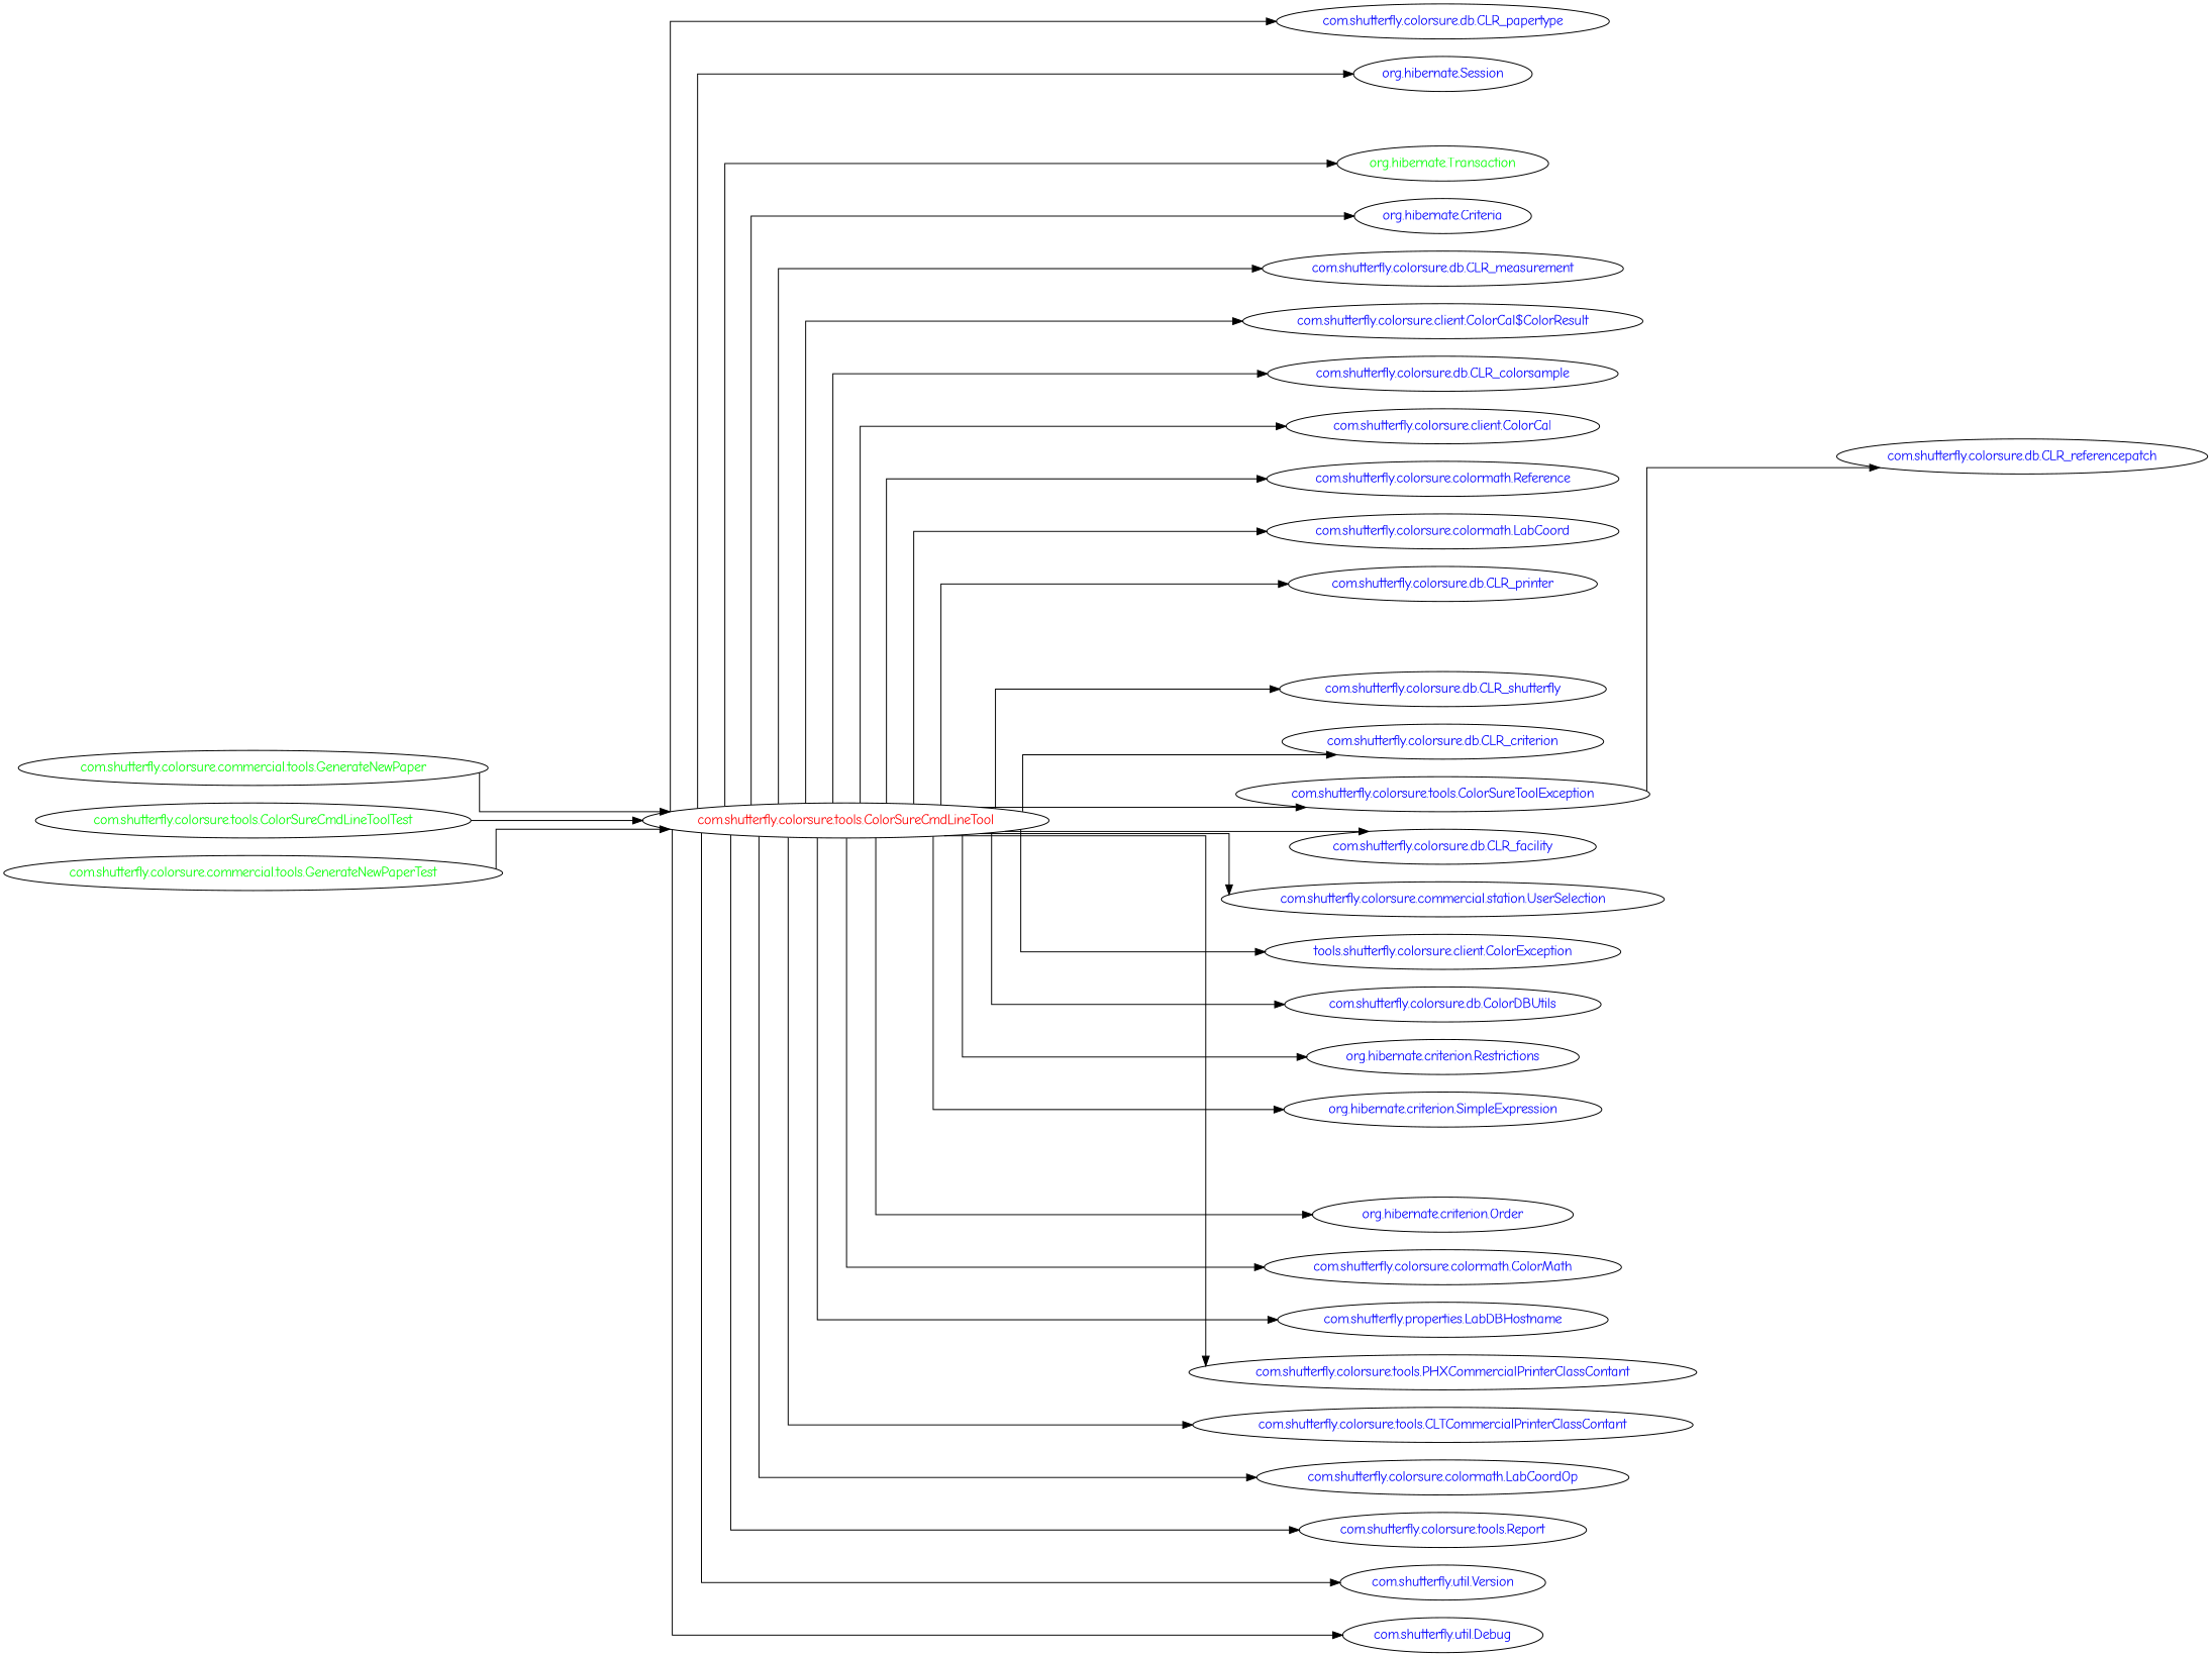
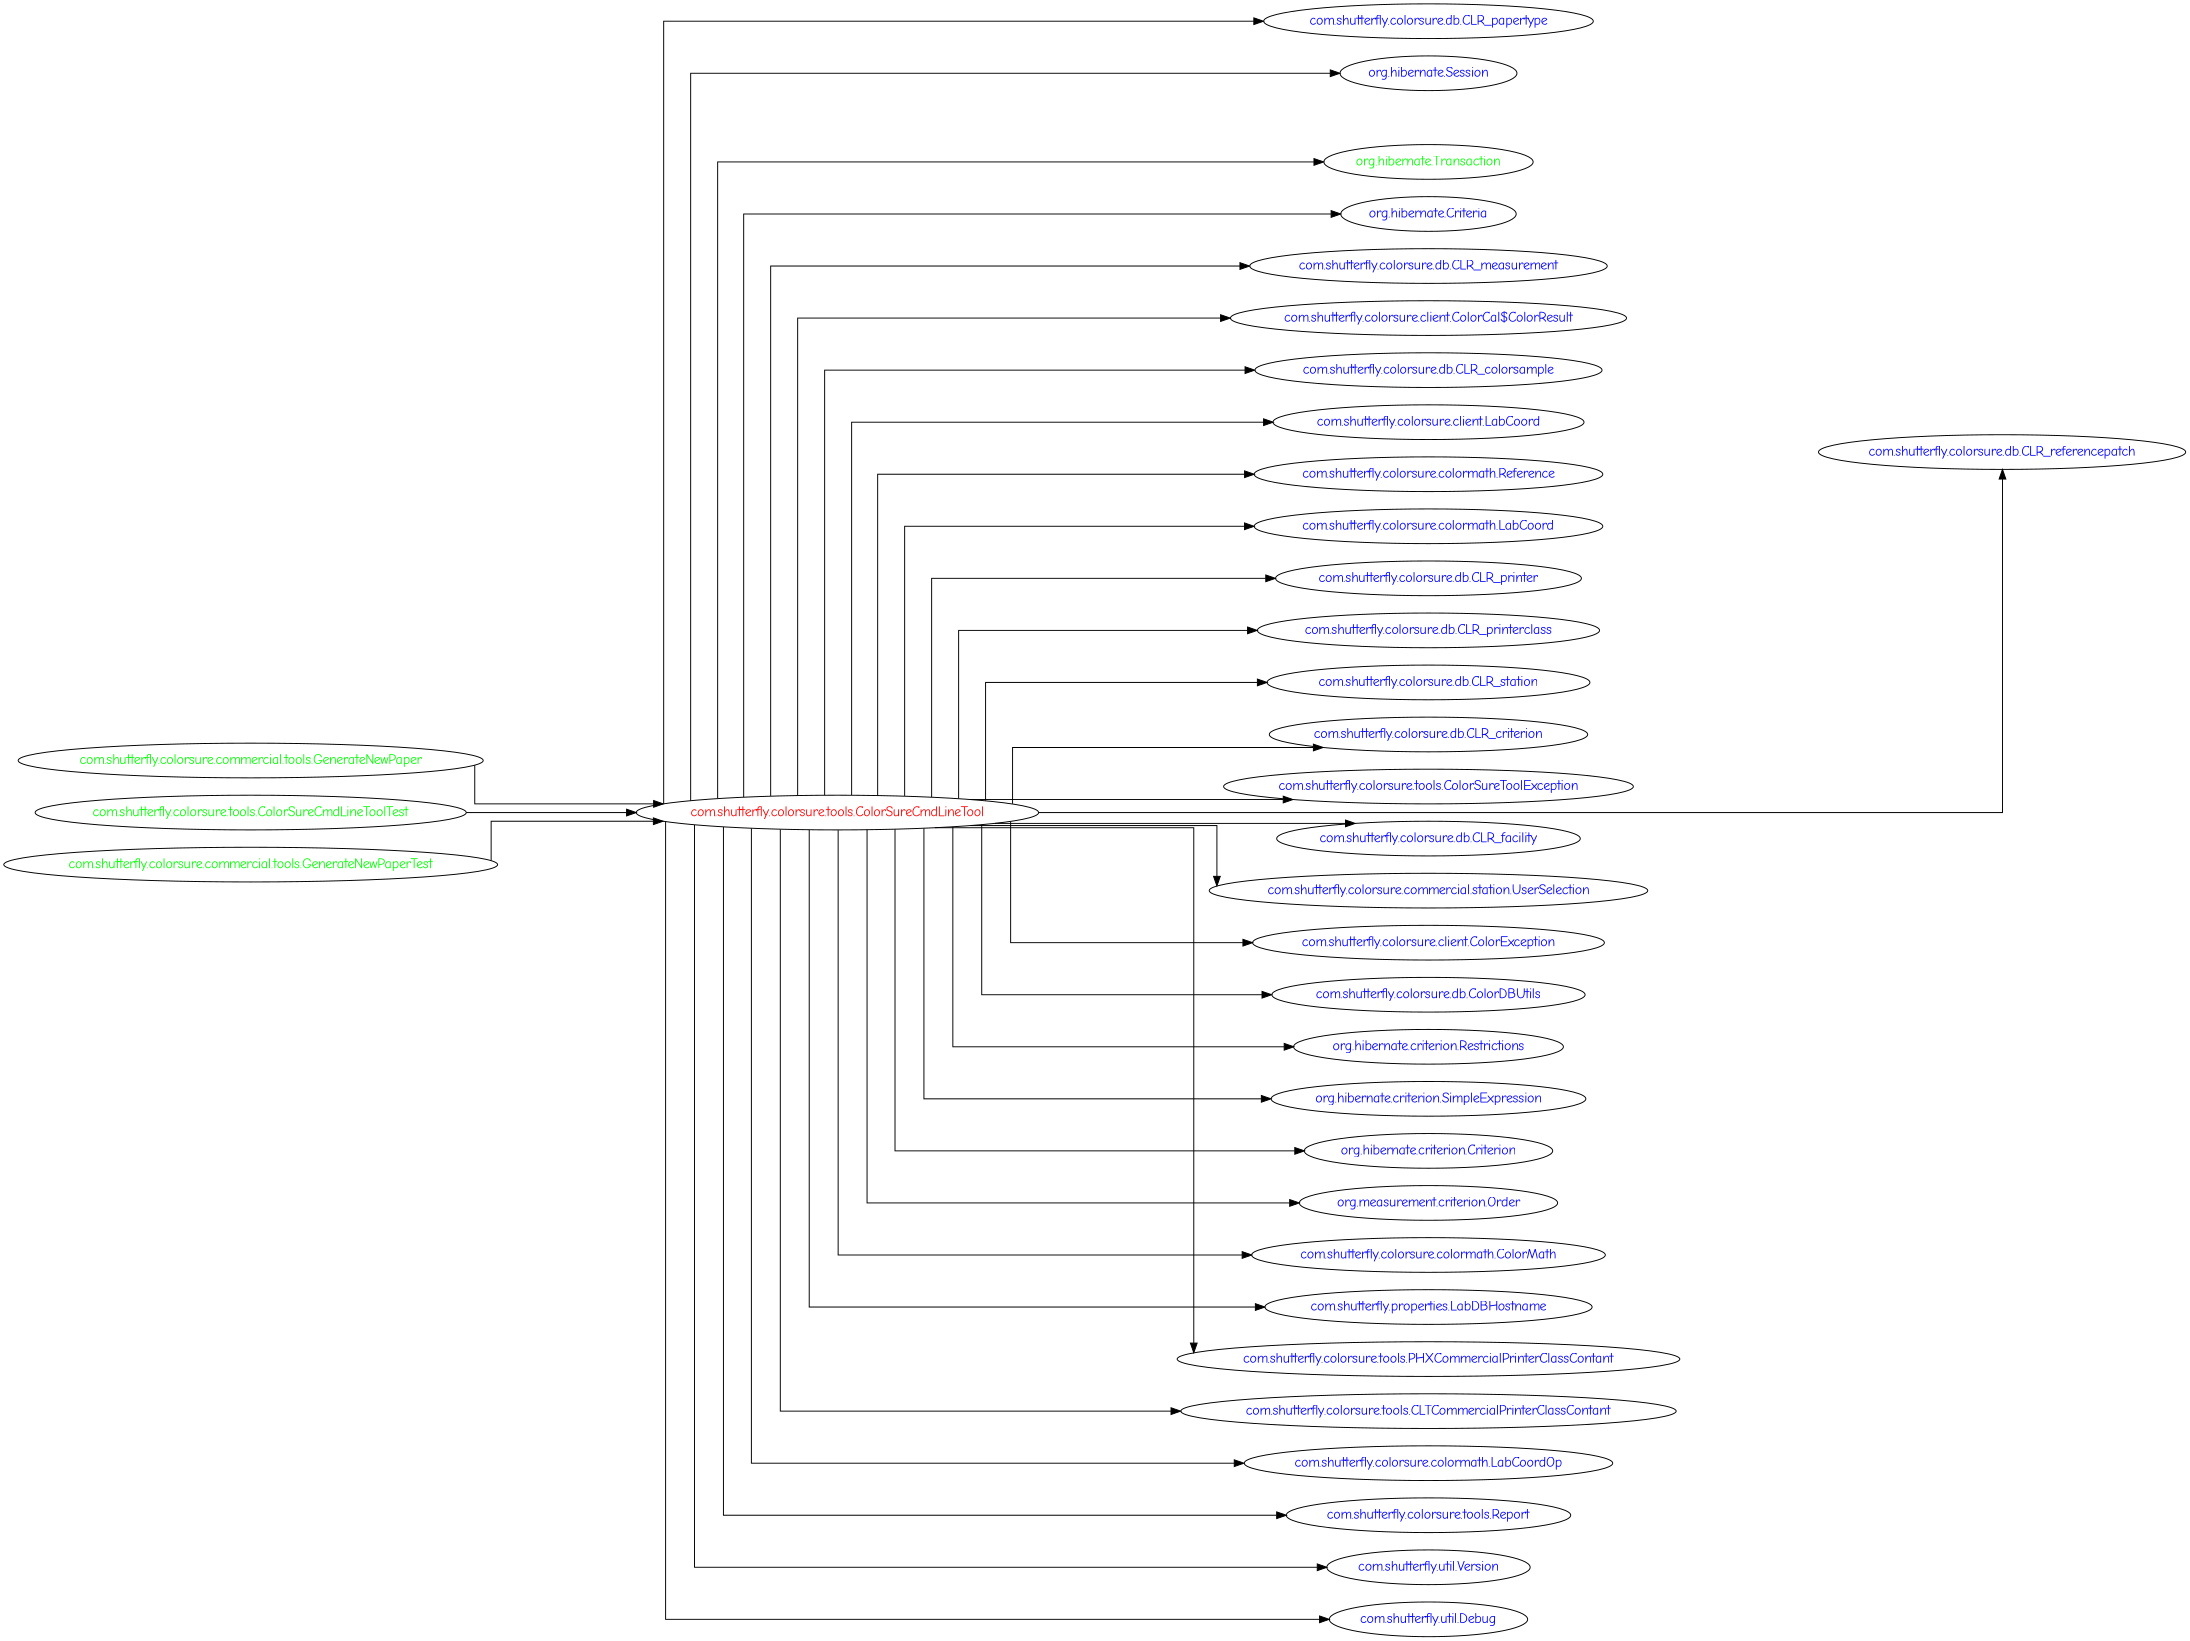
  digraph {
    concentrate=true
    fontname="Comic Neue"
    rankdir=LR
    ranksep=2.0
    splines=ortho
    node [fontcolor=blue fontname="Comic Neue"]
    edge [fontname="Comic Neue"]
    "com.shutterfly.colorsure.tools.ColorSureCmdLineTool" [fontcolor=red]
    "com.shutterfly.colorsure.db.CLR_papertype"
    "org.hibernate.Session"
    "com.shutterfly.colorsure.db.CLR_referencepatch"
    "org.hibernate.Transaction" [fontcolor=green]
    "org.hibernate.Criteria"
    "com.shutterfly.colorsure.db.CLR_measurement"
    "com.shutterfly.colorsure.client.ColorCal$ColorResult"
    "com.shutterfly.colorsure.db.CLR_colorsample"
-   "com.shutterfly.colorsure.client.ColorCal"
+   "com.shutterfly.colorsure.client.ColorCal" [label="com.shutterfly.colorsure.client.LabCoord"]
    "com.shutterfly.colorsure.colormath.Reference"
    "com.shutterfly.colorsure.colormath.LabCoord"
    "com.shutterfly.colorsure.db.CLR_printer"
-   "com.shutterfly.colorsure.db.CLR_station" [label="com.shutterfly.colorsure.db.CLR_shutterfly"]
+   "com.shutterfly.colorsure.db.CLR_printerclass"
+   "com.shutterfly.colorsure.db.CLR_station"
    "com.shutterfly.colorsure.db.CLR_criterion"
    "com.shutterfly.colorsure.tools.ColorSureToolException"
    "com.shutterfly.colorsure.db.CLR_facility"
    n19 [label="com.shutterfly.colorsure.commercial.station.UserSelection"]
-   "com.shutterfly.colorsure.client.ColorException" [label="tools.shutterfly.colorsure.client.ColorException"]
+   "com.shutterfly.colorsure.client.ColorException"
    "com.shutterfly.colorsure.db.ColorDBUtils"
    "org.hibernate.criterion.Restrictions"
    "org.hibernate.criterion.SimpleExpression"
-   "org.hibernate.criterion.Order"
+   "org.hibernate.criterion.Criterion"
+   "org.hibernate.criterion.Order" [label="org.measurement.criterion.Order"]
    "com.shutterfly.colorsure.colormath.ColorMath"
    "com.shutterfly.properties.LabDBHostname"
    "com.shutterfly.colorsure.tools.PHXCommercialPrinterClassContant"
    "com.shutterfly.colorsure.tools.CLTCommercialPrinterClassContant"
    "com.shutterfly.colorsure.colormath.LabCoordOp"
    "com.shutterfly.colorsure.tools.Report"
    "com.shutterfly.util.Version"
    "com.shutterfly.util.Debug"
    "com.shutterfly.colorsure.commercial.tools.GenerateNewPaper" [fontcolor=green]
    "com.shutterfly.colorsure.tools.ColorSureCmdLineToolTest" [fontcolor=green]
    "com.shutterfly.colorsure.commercial.tools.GenerateNewPaperTest" [fontcolor=green]
    "com.shutterfly.colorsure.tools.ColorSureCmdLineTool" -> "com.shutterfly.colorsure.db.CLR_papertype"
    "com.shutterfly.colorsure.tools.ColorSureCmdLineTool" -> "org.hibernate.Session"
-   "com.shutterfly.colorsure.tools.ColorSureToolException" -> "com.shutterfly.colorsure.db.CLR_referencepatch"
+   "com.shutterfly.colorsure.tools.ColorSureCmdLineTool" -> "com.shutterfly.colorsure.db.CLR_referencepatch"
    "com.shutterfly.colorsure.tools.ColorSureCmdLineTool" -> "org.hibernate.Transaction"
    "com.shutterfly.colorsure.tools.ColorSureCmdLineTool" -> "org.hibernate.Criteria"
    "com.shutterfly.colorsure.tools.ColorSureCmdLineTool" -> "com.shutterfly.colorsure.db.CLR_measurement"
    "com.shutterfly.colorsure.tools.ColorSureCmdLineTool" -> "com.shutterfly.colorsure.client.ColorCal$ColorResult"
    "com.shutterfly.colorsure.tools.ColorSureCmdLineTool" -> "com.shutterfly.colorsure.db.CLR_colorsample"
    "com.shutterfly.colorsure.tools.ColorSureCmdLineTool" -> "com.shutterfly.colorsure.client.ColorCal"
    "com.shutterfly.colorsure.tools.ColorSureCmdLineTool" -> "com.shutterfly.colorsure.colormath.Reference"
    "com.shutterfly.colorsure.tools.ColorSureCmdLineTool" -> "com.shutterfly.colorsure.colormath.LabCoord"
    "com.shutterfly.colorsure.tools.ColorSureCmdLineTool" -> "com.shutterfly.colorsure.db.CLR_printer"
+   "com.shutterfly.colorsure.tools.ColorSureCmdLineTool" -> "com.shutterfly.colorsure.db.CLR_printerclass"
    "com.shutterfly.colorsure.tools.ColorSureCmdLineTool" -> "com.shutterfly.colorsure.db.CLR_station"
    "com.shutterfly.colorsure.tools.ColorSureCmdLineTool" -> "com.shutterfly.colorsure.db.CLR_criterion"
    "com.shutterfly.colorsure.tools.ColorSureCmdLineTool" -> "com.shutterfly.colorsure.tools.ColorSureToolException"
    "com.shutterfly.colorsure.tools.ColorSureCmdLineTool" -> "com.shutterfly.colorsure.db.CLR_facility"
    "com.shutterfly.colorsure.tools.ColorSureCmdLineTool" -> n19
    "com.shutterfly.colorsure.tools.ColorSureCmdLineTool" -> "com.shutterfly.colorsure.client.ColorException"
    "com.shutterfly.colorsure.tools.ColorSureCmdLineTool" -> "com.shutterfly.colorsure.db.ColorDBUtils"
    "com.shutterfly.colorsure.tools.ColorSureCmdLineTool" -> "org.hibernate.criterion.Restrictions"
    "com.shutterfly.colorsure.tools.ColorSureCmdLineTool" -> "org.hibernate.criterion.SimpleExpression"
+   "com.shutterfly.colorsure.tools.ColorSureCmdLineTool" -> "org.hibernate.criterion.Criterion"
    "com.shutterfly.colorsure.tools.ColorSureCmdLineTool" -> "org.hibernate.criterion.Order"
    "com.shutterfly.colorsure.tools.ColorSureCmdLineTool" -> "com.shutterfly.colorsure.colormath.ColorMath"
    "com.shutterfly.colorsure.tools.ColorSureCmdLineTool" -> "com.shutterfly.properties.LabDBHostname"
    "com.shutterfly.colorsure.tools.ColorSureCmdLineTool" -> "com.shutterfly.colorsure.tools.PHXCommercialPrinterClassContant"
    "com.shutterfly.colorsure.tools.ColorSureCmdLineTool" -> "com.shutterfly.colorsure.tools.CLTCommercialPrinterClassContant"
    "com.shutterfly.colorsure.tools.ColorSureCmdLineTool" -> "com.shutterfly.colorsure.colormath.LabCoordOp"
    "com.shutterfly.colorsure.tools.ColorSureCmdLineTool" -> "com.shutterfly.colorsure.tools.Report"
    "com.shutterfly.colorsure.tools.ColorSureCmdLineTool" -> "com.shutterfly.util.Version"
    "com.shutterfly.colorsure.tools.ColorSureCmdLineTool" -> "com.shutterfly.util.Debug"
    "com.shutterfly.colorsure.commercial.tools.GenerateNewPaper" -> "com.shutterfly.colorsure.tools.ColorSureCmdLineTool"
    "com.shutterfly.colorsure.tools.ColorSureCmdLineToolTest" -> "com.shutterfly.colorsure.tools.ColorSureCmdLineTool"
    "com.shutterfly.colorsure.commercial.tools.GenerateNewPaperTest" -> "com.shutterfly.colorsure.tools.ColorSureCmdLineTool"
  }
